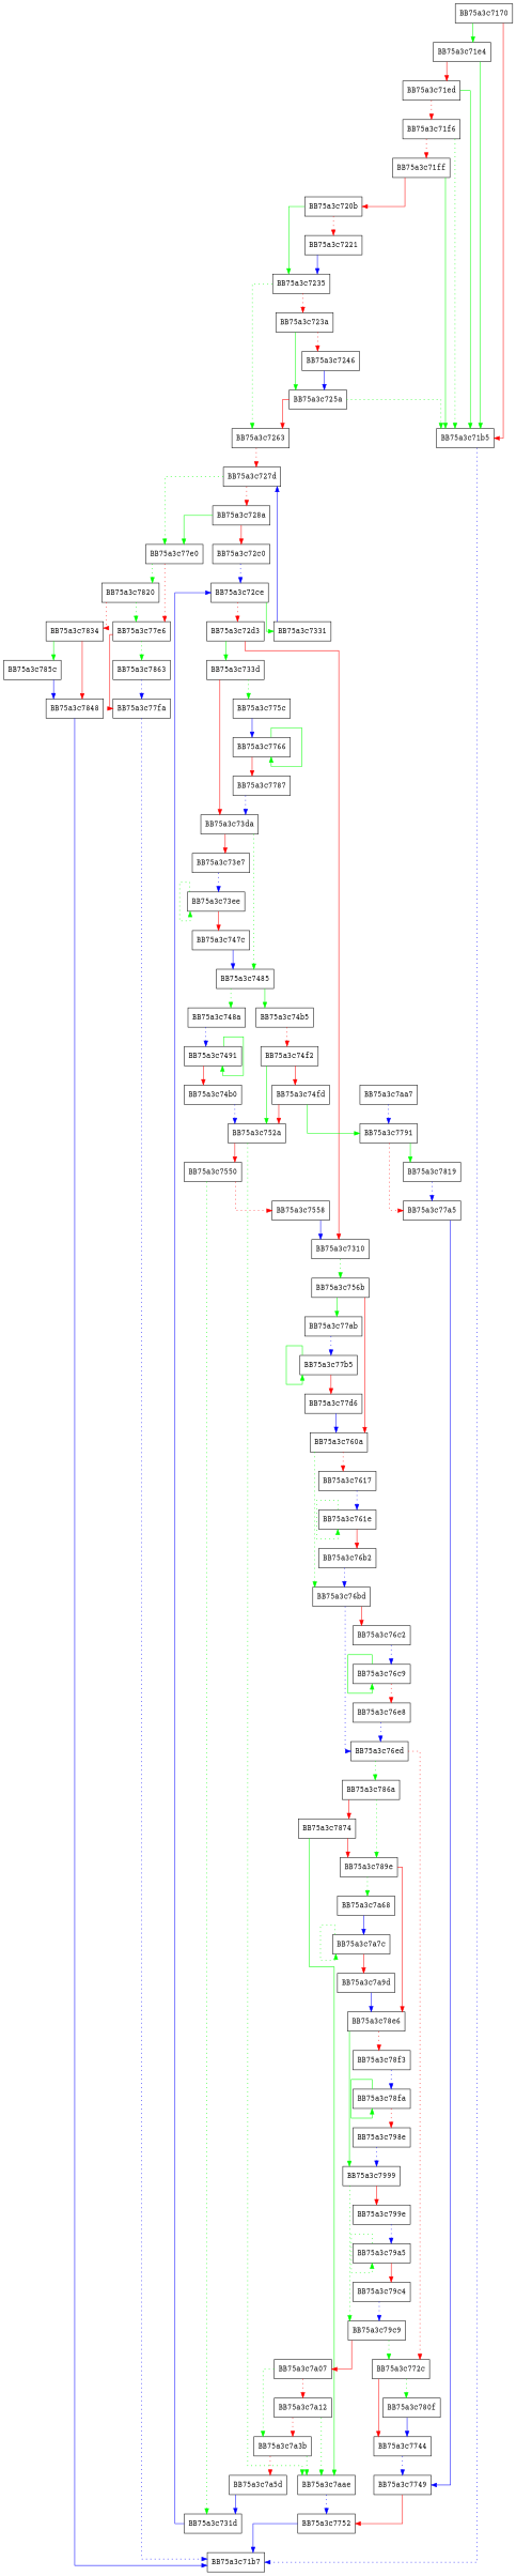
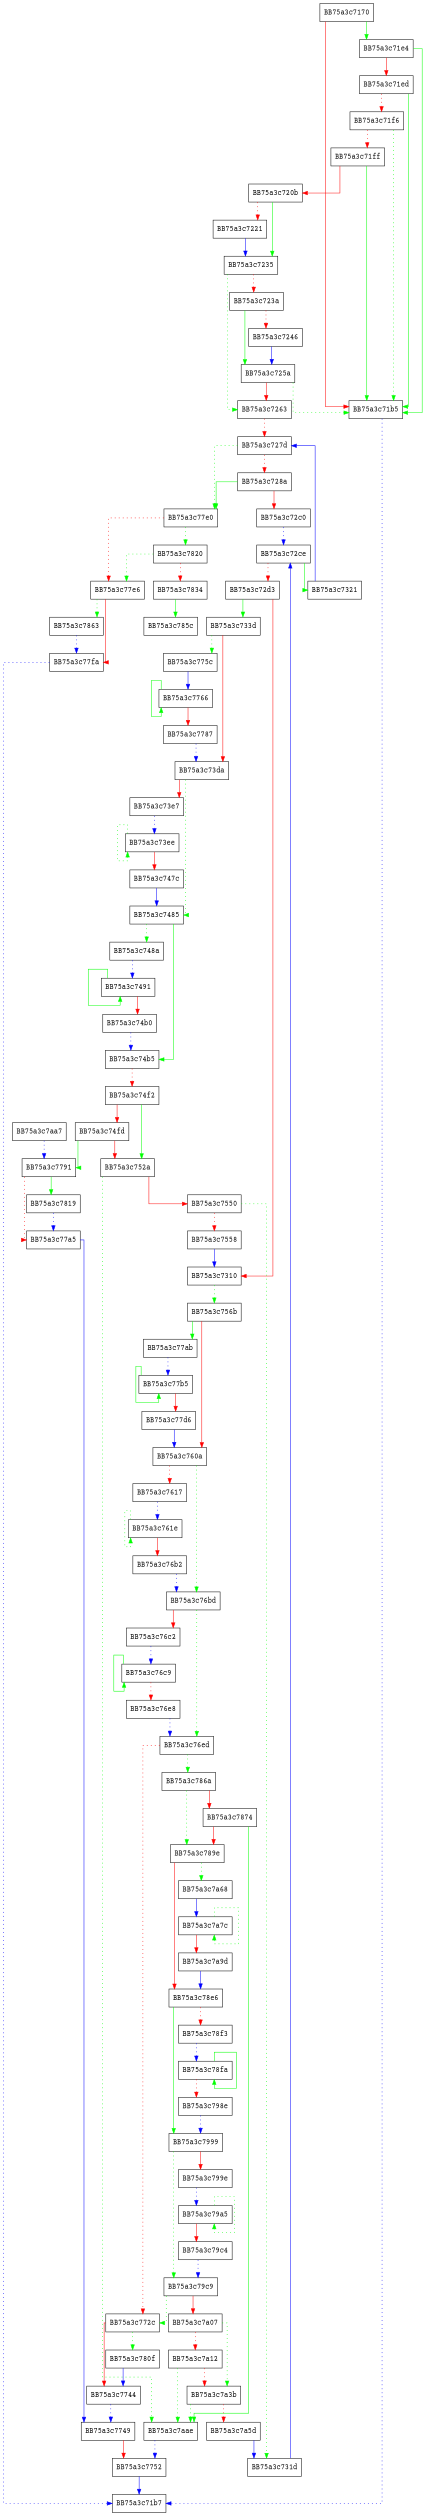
  digraph {
    fontname="Courier Prime"
    splines=ortho
    node [fontname="Courier Prime" shape=box]
    edge [color=green fontname="Courier Prime" style=dotted]
    BB75a3c7170
    BB75a3c71e4
    BB75a3c71b5
    BB75a3c71ed
    BB75a3c71b7
    BB75a3c71f6
    BB75a3c71ff
    BB75a3c720b
    BB75a3c7235
    BB75a3c7221
    BB75a3c7263
    BB75a3c723a
    BB75a3c727d
    BB75a3c725a
    BB75a3c7246
    BB75a3c77e0
    BB75a3c728a
    BB75a3c7820
    BB75a3c77e6
    BB75a3c72c0
    BB75a3c7834
    BB75a3c7863
    BB75a3c77fa
    BB75a3c72ce
-   BB75a3c7331
+   BB75a3c7331 [label=BB75a3c7321]
    BB75a3c72d3
    BB75a3c733d
    BB75a3c7310
    BB75a3c775c
    BB75a3c73da
    BB75a3c756b
    BB75a3c7766
    BB75a3c7485
    BB75a3c73e7
    BB75a3c77ab
    BB75a3c760a
    BB75a3c731d
    BB75a3c77b5
    BB75a3c76bd
    BB75a3c7617
    BB75a3c7787
    BB75a3c74b5
    BB75a3c748a
    BB75a3c73ee
    BB75a3c74f2
    BB75a3c7491
    BB75a3c747c
    BB75a3c7aa7
    BB75a3c7791
    BB75a3c752a
    BB75a3c74fd
    BB75a3c74b0
    BB75a3c7819
    BB75a3c77a5
    BB75a3c7aae
    BB75a3c7550
    BB75a3c7752
    BB75a3c7558
    BB75a3c7749
    BB75a3c77d6
    BB75a3c76ed
    BB75a3c76c2
    BB75a3c761e
    BB75a3c786a
    BB75a3c772c
    BB75a3c76c9
    BB75a3c76b2
    BB75a3c789e
    BB75a3c7874
    BB75a3c780f
    BB75a3c7744
    BB75a3c76e8
    BB75a3c7a68
    BB75a3c78e6
    BB75a3c785c
-   BB75a3c7848
    BB75a3c7a7c
    BB75a3c7999
    BB75a3c78f3
    BB75a3c7a9d
    BB75a3c79c9
    BB75a3c799e
    BB75a3c78fa
    BB75a3c7a07
    BB75a3c79a5
    BB75a3c798e
    BB75a3c7a3b
    BB75a3c7a12
    BB75a3c79c4
    BB75a3c7a5d
    BB75a3c7170 -> BB75a3c71e4 [style=solid]
    BB75a3c7170 -> BB75a3c71b5 [color=red style=solid]
    BB75a3c71e4 -> BB75a3c71b5 [style=solid]
    BB75a3c71e4 -> BB75a3c71ed [color=red style=solid]
    BB75a3c71b5 -> BB75a3c71b7 [color=blue]
    BB75a3c71ed -> BB75a3c71b5 [style=solid]
    BB75a3c71ed -> BB75a3c71f6 [color=red]
    BB75a3c71f6 -> BB75a3c71b5
    BB75a3c71f6 -> BB75a3c71ff [color=red]
    BB75a3c71ff -> BB75a3c71b5 [style=solid]
    BB75a3c71ff -> BB75a3c720b [color=red style=solid]
    BB75a3c720b -> BB75a3c7235 [style=solid]
    BB75a3c720b -> BB75a3c7221 [color=red]
    BB75a3c7235 -> BB75a3c7263
    BB75a3c7235 -> BB75a3c723a [color=red]
    BB75a3c7221 -> BB75a3c7235 [color=blue style=solid]
    BB75a3c7263 -> BB75a3c727d [color=red]
    BB75a3c723a -> BB75a3c725a [style=solid]
    BB75a3c723a -> BB75a3c7246 [color=red]
    BB75a3c727d -> BB75a3c77e0
    BB75a3c727d -> BB75a3c728a [color=red]
    BB75a3c725a -> BB75a3c71b5
    BB75a3c725a -> BB75a3c7263 [color=red style=solid]
    BB75a3c7246 -> BB75a3c725a [color=blue style=solid]
    BB75a3c77e0 -> BB75a3c7820
    BB75a3c77e0 -> BB75a3c77e6 [color=red]
    BB75a3c728a -> BB75a3c77e0 [style=solid]
    BB75a3c728a -> BB75a3c72c0 [color=red style=solid]
    BB75a3c7820 -> BB75a3c77e6
    BB75a3c7820 -> BB75a3c7834 [color=red]
    BB75a3c77e6 -> BB75a3c7863
    BB75a3c77e6 -> BB75a3c77fa [color=red style=solid]
    BB75a3c72c0 -> BB75a3c72ce [color=blue]
    BB75a3c7834 -> BB75a3c785c [style=solid]
-   BB75a3c7834 -> BB75a3c7848 [color=red style=solid]
    BB75a3c7863 -> BB75a3c77fa [color=blue]
    BB75a3c77fa -> BB75a3c71b7 [color=blue]
    BB75a3c72ce -> BB75a3c7331 [style=solid]
    BB75a3c72ce -> BB75a3c72d3 [color=red]
    BB75a3c7331 -> BB75a3c727d [color=blue style=solid]
    BB75a3c72d3 -> BB75a3c733d [style=solid]
    BB75a3c72d3 -> BB75a3c7310 [color=red style=solid]
    BB75a3c733d -> BB75a3c775c
    BB75a3c733d -> BB75a3c73da [color=red style=solid]
    BB75a3c7310 -> BB75a3c756b
    BB75a3c775c -> BB75a3c7766 [color=blue style=solid]
    BB75a3c73da -> BB75a3c7485
    BB75a3c73da -> BB75a3c73e7 [color=red style=solid]
    BB75a3c756b -> BB75a3c77ab [style=solid]
    BB75a3c756b -> BB75a3c760a [color=red style=solid]
    BB75a3c7766 -> BB75a3c7766 [style=solid]
    BB75a3c7766 -> BB75a3c7787 [color=red style=solid]
    BB75a3c7485 -> BB75a3c74b5 [style=solid]
    BB75a3c7485 -> BB75a3c748a
    BB75a3c73e7 -> BB75a3c73ee [color=blue]
    BB75a3c77ab -> BB75a3c77b5 [color=blue]
    BB75a3c760a -> BB75a3c76bd
    BB75a3c760a -> BB75a3c7617 [color=red]
    BB75a3c731d -> BB75a3c72ce [color=blue style=solid]
    BB75a3c77b5 -> BB75a3c77b5 [style=solid]
    BB75a3c77b5 -> BB75a3c77d6 [color=red style=solid]
-   BB75a3c76bd -> BB75a3c76ed [color=blue]
+   BB75a3c76bd -> BB75a3c76ed
    BB75a3c76bd -> BB75a3c76c2 [color=red style=solid]
    BB75a3c7617 -> BB75a3c761e [color=blue]
    BB75a3c7787 -> BB75a3c73da [color=blue]
    BB75a3c74b5 -> BB75a3c74f2 [color=red]
    BB75a3c748a -> BB75a3c7491 [color=blue]
    BB75a3c73ee -> BB75a3c73ee
    BB75a3c73ee -> BB75a3c747c [color=red style=solid]
    BB75a3c74f2 -> BB75a3c752a [style=solid]
    BB75a3c74f2 -> BB75a3c74fd [color=red style=solid]
    BB75a3c7491 -> BB75a3c7491 [style=solid]
    BB75a3c7491 -> BB75a3c74b0 [color=red style=solid]
    BB75a3c747c -> BB75a3c7485 [color=blue style=solid]
    BB75a3c7aa7 -> BB75a3c7791 [color=blue]
    BB75a3c7791 -> BB75a3c7819 [style=solid]
    BB75a3c7791 -> BB75a3c77a5 [color=red]
    BB75a3c752a -> BB75a3c7aae
    BB75a3c752a -> BB75a3c7550 [color=red style=solid]
    BB75a3c74fd -> BB75a3c7791 [style=solid]
    BB75a3c74fd -> BB75a3c752a [color=red style=solid]
-   BB75a3c74b0 -> BB75a3c752a [color=blue]
+   BB75a3c74b0 -> BB75a3c74b5 [color=blue]
    BB75a3c7819 -> BB75a3c77a5 [color=blue]
    BB75a3c77a5 -> BB75a3c7749 [color=blue style=solid]
    BB75a3c7aae -> BB75a3c7752 [color=blue]
    BB75a3c7550 -> BB75a3c731d
    BB75a3c7550 -> BB75a3c7558 [color=red]
    BB75a3c7752 -> BB75a3c71b7 [color=blue style=solid]
    BB75a3c7558 -> BB75a3c7310 [color=blue style=solid]
    BB75a3c7749 -> BB75a3c7752 [color=red style=solid]
    BB75a3c77d6 -> BB75a3c760a [color=blue style=solid]
    BB75a3c76ed -> BB75a3c786a
    BB75a3c76ed -> BB75a3c772c [color=red]
    BB75a3c76c2 -> BB75a3c76c9 [color=blue]
    BB75a3c761e -> BB75a3c761e
    BB75a3c761e -> BB75a3c76b2 [color=red style=solid]
    BB75a3c786a -> BB75a3c789e
    BB75a3c786a -> BB75a3c7874 [color=red style=solid]
    BB75a3c772c -> BB75a3c780f
    BB75a3c772c -> BB75a3c7744 [color=red style=solid]
    BB75a3c76c9 -> BB75a3c76c9 [style=solid]
    BB75a3c76c9 -> BB75a3c76e8 [color=red]
    BB75a3c76b2 -> BB75a3c76bd [color=blue]
    BB75a3c789e -> BB75a3c7a68
    BB75a3c789e -> BB75a3c78e6 [color=red style=solid]
    BB75a3c7874 -> BB75a3c7aae [style=solid]
    BB75a3c7874 -> BB75a3c789e [color=red style=solid]
    BB75a3c780f -> BB75a3c7744 [color=blue style=solid]
    BB75a3c7744 -> BB75a3c7749 [color=blue]
    BB75a3c76e8 -> BB75a3c76ed [color=blue]
    BB75a3c7a68 -> BB75a3c7a7c [color=blue style=solid]
    BB75a3c78e6 -> BB75a3c7999 [style=solid]
    BB75a3c78e6 -> BB75a3c78f3 [color=red]
-   BB75a3c785c -> BB75a3c7848 [color=blue style=solid]
-   BB75a3c7848 -> BB75a3c71b7 [color=blue style=solid]
    BB75a3c7a7c -> BB75a3c7a7c
    BB75a3c7a7c -> BB75a3c7a9d [color=red style=solid]
    BB75a3c7999 -> BB75a3c79c9
    BB75a3c7999 -> BB75a3c799e [color=red style=solid]
    BB75a3c78f3 -> BB75a3c78fa [color=blue]
    BB75a3c7a9d -> BB75a3c78e6 [color=blue style=solid]
    BB75a3c79c9 -> BB75a3c772c
    BB75a3c79c9 -> BB75a3c7a07 [color=red style=solid]
    BB75a3c799e -> BB75a3c79a5 [color=blue]
    BB75a3c78fa -> BB75a3c78fa [style=solid]
    BB75a3c78fa -> BB75a3c798e [color=red]
    BB75a3c7a07 -> BB75a3c7a3b
    BB75a3c7a07 -> BB75a3c7a12 [color=red]
    BB75a3c79a5 -> BB75a3c79a5
    BB75a3c79a5 -> BB75a3c79c4 [color=red style=solid]
    BB75a3c798e -> BB75a3c7999 [color=blue]
    BB75a3c7a3b -> BB75a3c7aae
    BB75a3c7a3b -> BB75a3c7a5d [color=red]
    BB75a3c7a12 -> BB75a3c7aae
    BB75a3c7a12 -> BB75a3c7a3b [color=red]
    BB75a3c79c4 -> BB75a3c79c9 [color=blue]
    BB75a3c7a5d -> BB75a3c731d [color=blue style=solid]
  }
